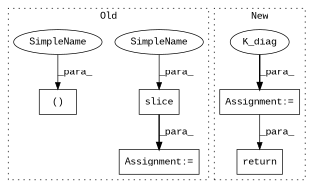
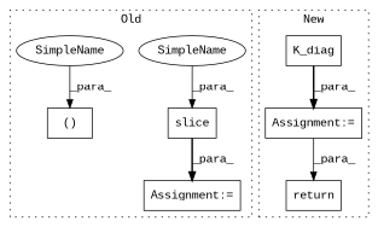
  digraph {
    fontname="Liberation Mono"
    node [a=32 l=1 s=2696 shape=box fontname="Liberation Mono"]
    edge [style=solid fontname="Liberation Mono"]
    n1 [a=106 l=15 label="()"]
    n2 [l="6,1" label=slice s="2718,2730"]
    n3 [a=7 l=2 label="Assignment:=" s=2711]
    n4 [a=42 label=SimpleName s=2724 shape=ellipse]
    n5 [a=42 label=SimpleName shape=ellipse]
-   n6 [l="7,1" label=K_diag s="4383,4391" shape=ellipse]
+   n6 [l="7,1" label=K_diag s="4383,4391"]
    n7 [a=7 label="Assignment:=" s=4352]
    n8 [a=41 l=7 label=return s=4557]
    subgraph cluster_1 {
      label=Old
      style=dotted
      n1
      n2
      n3
      n4
      n5
    }
    subgraph cluster_2 {
      label=New
      style=dotted
      n6
      n7
      n8
    }
    n2 -> n3 [label=_para_ style=bold]
    n4 -> n2 [label=_para_]
    n5 -> n1 [label=_para_]
    n6 -> n7 [label=_para_ style=bold]
    n7 -> n8 [label=_para_]
  }
